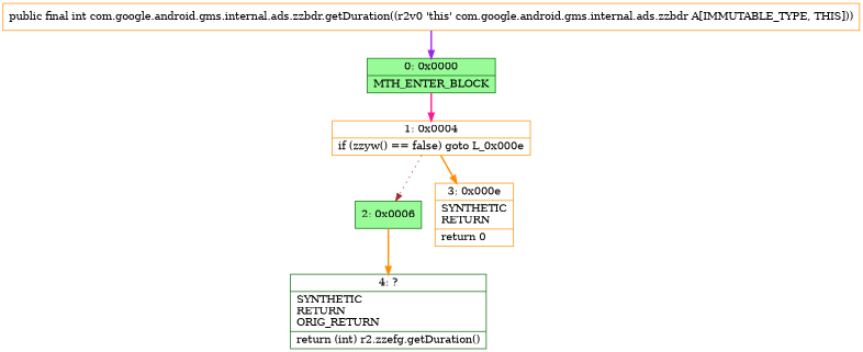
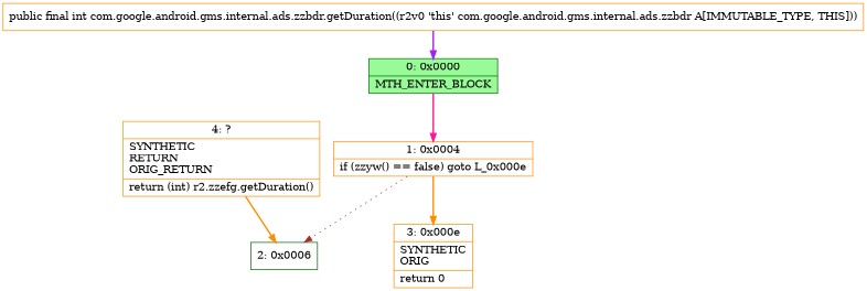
  digraph {
    node [color=darkorange fillcolor=white shape=record style=filled]
    edge [color=darkorange style=bold]
    n1 [color=darkgreen fillcolor=palegreen label="{0\:\ 0x0000|MTH_ENTER_BLOCK\l}"]
    n2 [label="{1\:\ 0x0004|if (zzyw() == false) goto L_0x000e\l}"]
-   n3 [color=darkgreen fillcolor=palegreen label="{2\:\ 0x0006}"]
-   n4 [label="{3\:\ 0x000e|SYNTHETIC\lRETURN\l|return 0\l}"]
-   n5 [color=darkgreen label="{4\:\ ?|SYNTHETIC\lRETURN\lORIG_RETURN\l|return (int) r2.zzefg.getDuration()\l}"]
+   n3 [color=darkgreen label="{2\:\ 0x0006}"]
+   n4 [label="{3\:\ 0x000e|SYNTHETIC\lORIG\l|return 0\l}"]
+   n5 [label="{4\:\ ?|SYNTHETIC\lRETURN\lORIG_RETURN\l|return (int) r2.zzefg.getDuration()\l}"]
    n6 [label="{public final int com.google.android.gms.internal.ads.zzbdr.getDuration((r2v0 'this' com.google.android.gms.internal.ads.zzbdr A[IMMUTABLE_TYPE, THIS])) }"]
    n1 -> n2 [color=deeppink]
    n2 -> n3 [color=brown style=dotted]
    n2 -> n4
-   n3 -> n5
+   n5 -> n3
    n6 -> n1 [color=purple]
  }
